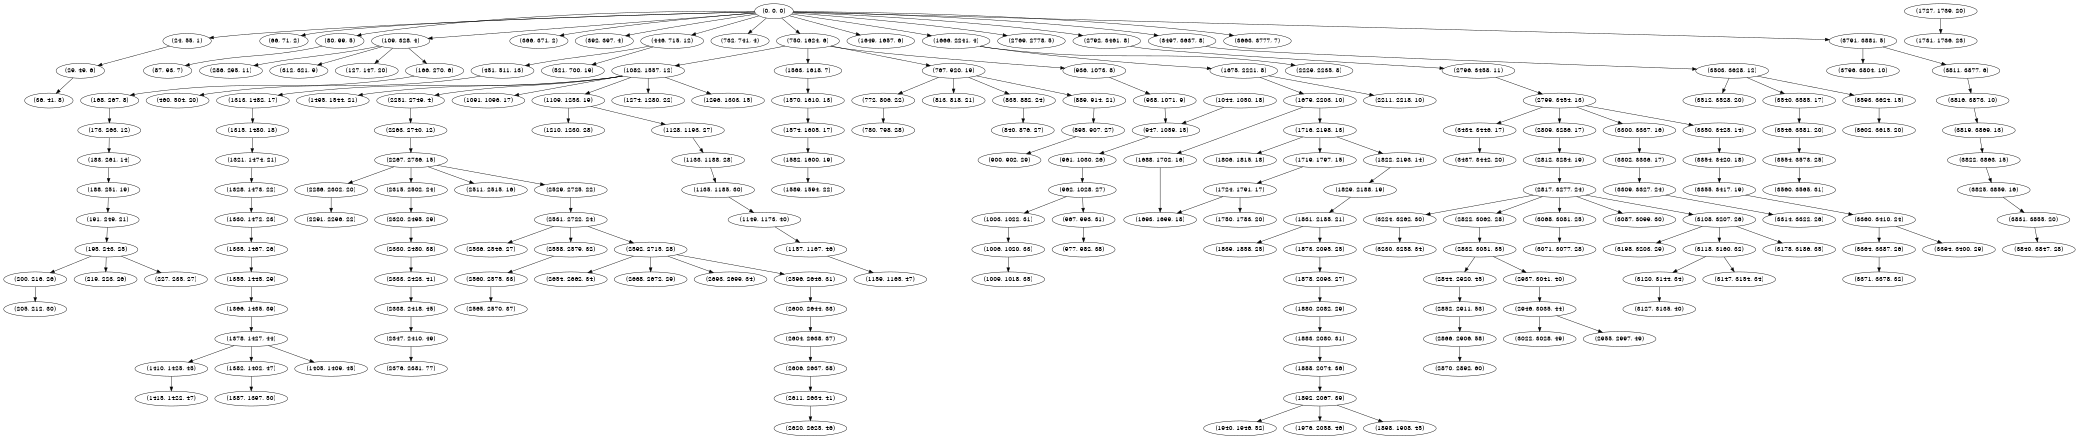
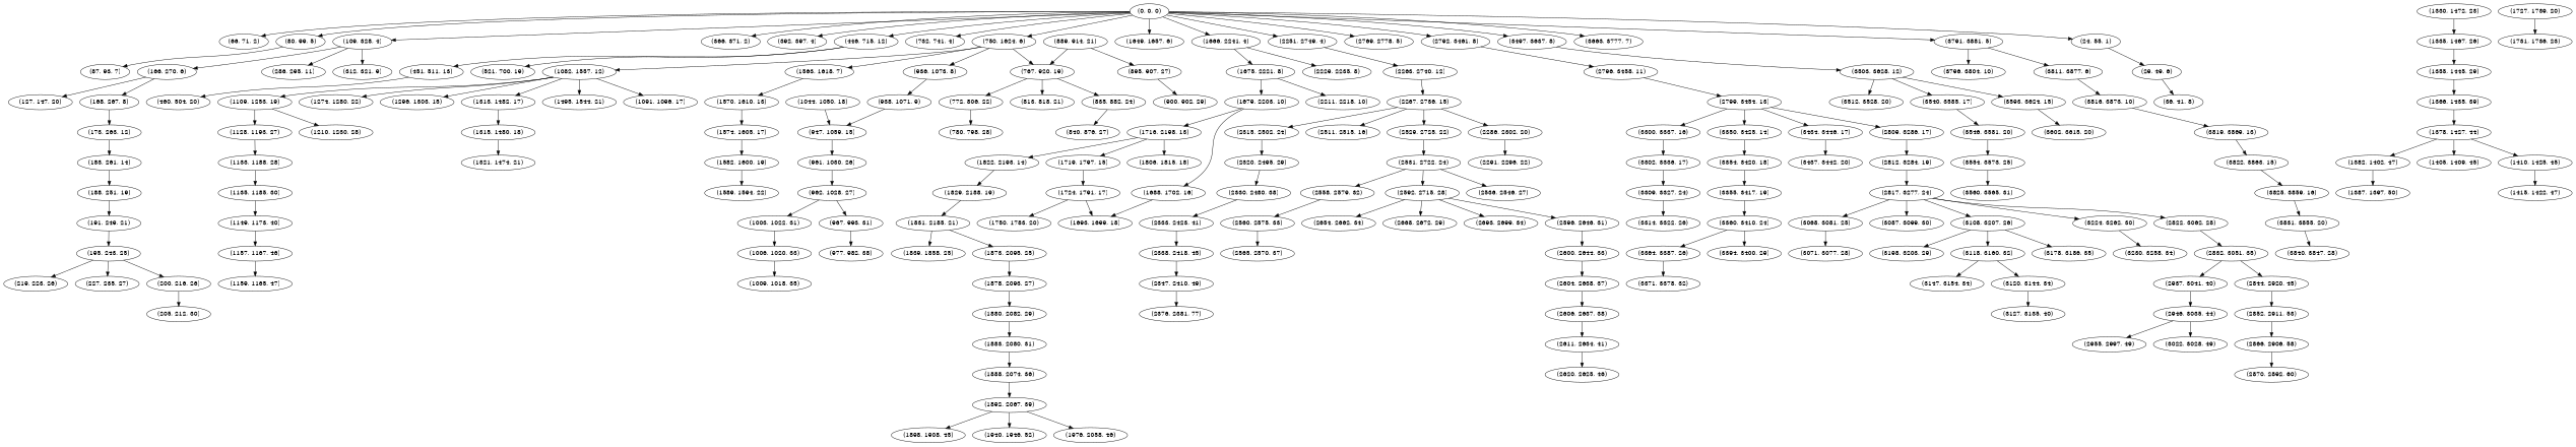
  digraph {
    "(0, 0, 0)"
    "(24, 55, 1)"
    "(66, 71, 2)"
    "(80, 99, 5)"
    "(109, 328, 4)"
    "(366, 371, 2)"
    "(392, 397, 4)"
    "(446, 715, 12)"
    "(732, 741, 4)"
    "(750, 1624, 6)"
    "(1649, 1657, 6)"
    "(1666, 2241, 4)"
    "(2251, 2749, 4)"
    "(2769, 2778, 5)"
    "(2792, 3461, 8)"
    "(3497, 3637, 8)"
    "(3663, 3777, 7)"
    "(3791, 3881, 5)"
    "(29, 49, 6)"
    "(87, 93, 7)"
    "(127, 147, 20)"
    "(166, 270, 6)"
    "(286, 295, 11)"
    "(312, 321, 9)"
    "(451, 511, 13)"
    "(521, 700, 19)"
    "(767, 920, 19)"
    "(936, 1073, 8)"
    "(1082, 1557, 12)"
    "(1563, 1618, 7)"
    "(1675, 2221, 8)"
    "(2229, 2235, 8)"
    "(2263, 2740, 12)"
    "(2796, 3458, 11)"
    "(3503, 3628, 12)"
    "(3796, 3804, 10)"
    "(3811, 3877, 6)"
    "(36, 41, 8)"
    "(168, 267, 8)"
    "(173, 263, 12)"
    "(183, 261, 14)"
    "(188, 251, 19)"
    "(191, 249, 21)"
    "(195, 243, 25)"
    "(200, 216, 26)"
    "(219, 223, 26)"
    "(227, 235, 27)"
    "(205, 212, 30)"
    "(460, 504, 20)"
    "(772, 806, 22)"
    "(813, 818, 21)"
    "(835, 882, 24)"
    "(889, 914, 21)"
    "(938, 1071, 9)"
    "(1091, 1096, 17)"
    "(1109, 1253, 19)"
    "(1274, 1280, 22)"
    "(1296, 1303, 15)"
    "(1313, 1482, 17)"
    "(1495, 1544, 21)"
    "(1570, 1610, 13)"
    "(780, 798, 28)"
    "(840, 876, 27)"
    "(895, 907, 27)"
    "(900, 902, 29)"
    "(947, 1059, 15)"
    "(961, 1030, 26)"
    "(962, 1028, 27)"
    "(1044, 1050, 18)"
    "(967, 993, 31)"
    "(1003, 1022, 31)"
    "(977, 982, 38)"
    "(1006, 1020, 33)"
    "(1009, 1018, 35)"
    "(1128, 1193, 27)"
    "(1210, 1230, 28)"
    "(1315, 1480, 18)"
    "(1133, 1188, 28)"
    "(1135, 1185, 30)"
    "(1149, 1173, 40)"
    "(1157, 1167, 46)"
    "(1159, 1165, 47)"
    "(1321, 1474, 21)"
-   "(1328, 1473, 22)"
    "(1330, 1472, 23)"
    "(1335, 1467, 26)"
    "(1355, 1445, 29)"
    "(1366, 1435, 39)"
    "(1378, 1427, 44)"
    "(1382, 1402, 47)"
    "(1405, 1409, 45)"
    "(1410, 1425, 45)"
    "(1387, 1397, 50)"
    "(1415, 1422, 47)"
    "(1574, 1605, 17)"
    "(1582, 1600, 19)"
    "(1589, 1594, 22)"
    "(1679, 2203, 10)"
    "(2211, 2218, 10)"
    "(1688, 1702, 16)"
    "(1716, 2198, 13)"
    "(1693, 1699, 18)"
    "(1719, 1797, 15)"
    "(1806, 1815, 18)"
    "(1822, 2193, 14)"
    "(1724, 1791, 17)"
    "(1829, 2188, 19)"
    "(1750, 1783, 20)"
    "(1727, 1739, 20)"
    "(1731, 1736, 23)"
    "(1831, 2185, 21)"
    "(1839, 1858, 25)"
    "(1873, 2095, 25)"
    "(1878, 2093, 27)"
    "(1880, 2082, 29)"
    "(1883, 2080, 31)"
    "(1888, 2074, 36)"
    "(1892, 2067, 39)"
    "(1898, 1908, 45)"
    "(1940, 1946, 52)"
    "(1976, 2058, 46)"
    "(2267, 2736, 15)"
    "(2286, 2302, 20)"
    "(2315, 2502, 24)"
    "(2511, 2515, 16)"
    "(2529, 2725, 22)"
    "(2291, 2296, 22)"
    "(2320, 2495, 29)"
    "(2531, 2722, 24)"
    "(2330, 2480, 38)"
    "(2333, 2423, 41)"
    "(2338, 2418, 45)"
    "(2347, 2410, 49)"
    "(2376, 2381, 77)"
    "(2536, 2546, 27)"
    "(2558, 2579, 32)"
    "(2592, 2715, 28)"
    "(2560, 2575, 33)"
    "(2596, 2646, 31)"
    "(2654, 2662, 34)"
    "(2668, 2672, 29)"
    "(2693, 2699, 34)"
    "(2565, 2570, 37)"
    "(2600, 2644, 33)"
    "(2604, 2638, 37)"
    "(2606, 2637, 38)"
    "(2611, 2634, 41)"
    "(2620, 2625, 46)"
    "(2799, 3454, 13)"
    "(2809, 3286, 17)"
    "(3300, 3337, 16)"
    "(3350, 3425, 14)"
    "(3434, 3446, 17)"
    "(2812, 3284, 19)"
    "(3302, 3336, 17)"
    "(3354, 3420, 18)"
    "(3437, 3442, 20)"
    "(2817, 3277, 24)"
    "(2822, 3062, 28)"
    "(3068, 3081, 25)"
    "(3087, 3099, 30)"
    "(3108, 3207, 26)"
    "(3224, 3262, 30)"
    "(2832, 3051, 35)"
    "(3071, 3077, 28)"
    "(3118, 3160, 32)"
    "(3178, 3186, 35)"
    "(3198, 3203, 29)"
    "(3230, 3258, 34)"
    "(2844, 2920, 45)"
    "(2937, 3041, 40)"
    "(2852, 2911, 53)"
    "(2946, 3035, 44)"
    "(2866, 2906, 58)"
    "(2870, 2892, 60)"
    "(2955, 2997, 49)"
    "(3022, 3028, 49)"
    "(3120, 3144, 34)"
    "(3147, 3154, 34)"
    "(3127, 3135, 40)"
    "(3309, 3327, 24)"
    "(3314, 3322, 26)"
    "(3355, 3417, 19)"
    "(3360, 3410, 24)"
    "(3364, 3387, 26)"
    "(3394, 3400, 29)"
    "(3371, 3378, 32)"
    "(3512, 3528, 20)"
    "(3540, 3585, 17)"
    "(3593, 3624, 15)"
    "(3546, 3581, 20)"
    "(3602, 3615, 20)"
    "(3554, 3573, 25)"
    "(3560, 3565, 31)"
    "(3816, 3873, 10)"
    "(3819, 3869, 13)"
    "(3822, 3863, 15)"
    "(3825, 3859, 16)"
    "(3831, 3855, 20)"
    "(3840, 3847, 28)"
    "(0, 0, 0)" -> "(24, 55, 1)"
    "(0, 0, 0)" -> "(66, 71, 2)"
    "(0, 0, 0)" -> "(80, 99, 5)"
    "(0, 0, 0)" -> "(109, 328, 4)"
    "(0, 0, 0)" -> "(366, 371, 2)"
    "(0, 0, 0)" -> "(392, 397, 4)"
    "(0, 0, 0)" -> "(446, 715, 12)"
    "(0, 0, 0)" -> "(732, 741, 4)"
    "(0, 0, 0)" -> "(750, 1624, 6)"
    "(0, 0, 0)" -> "(1649, 1657, 6)"
    "(0, 0, 0)" -> "(1666, 2241, 4)"
-   "(1082, 1557, 12)" -> "(2251, 2749, 4)"
+   "(0, 0, 0)" -> "(2251, 2749, 4)"
    "(0, 0, 0)" -> "(2769, 2778, 5)"
    "(0, 0, 0)" -> "(2792, 3461, 8)"
    "(0, 0, 0)" -> "(3497, 3637, 8)"
    "(0, 0, 0)" -> "(3663, 3777, 7)"
    "(0, 0, 0)" -> "(3791, 3881, 5)"
    "(24, 55, 1)" -> "(29, 49, 6)"
    "(80, 99, 5)" -> "(87, 93, 7)"
-   "(109, 328, 4)" -> "(127, 147, 20)"
+   "(166, 270, 6)" -> "(127, 147, 20)"
    "(109, 328, 4)" -> "(166, 270, 6)"
    "(109, 328, 4)" -> "(286, 295, 11)"
    "(109, 328, 4)" -> "(312, 321, 9)"
    "(446, 715, 12)" -> "(451, 511, 13)"
    "(446, 715, 12)" -> "(521, 700, 19)"
    "(750, 1624, 6)" -> "(767, 920, 19)"
    "(750, 1624, 6)" -> "(936, 1073, 8)"
    "(750, 1624, 6)" -> "(1082, 1557, 12)"
    "(750, 1624, 6)" -> "(1563, 1618, 7)"
    "(1666, 2241, 4)" -> "(1675, 2221, 8)"
    "(1666, 2241, 4)" -> "(2229, 2235, 8)"
    "(2251, 2749, 4)" -> "(2263, 2740, 12)"
    "(2792, 3461, 8)" -> "(2796, 3458, 11)"
    "(3497, 3637, 8)" -> "(3503, 3628, 12)"
    "(3791, 3881, 5)" -> "(3796, 3804, 10)"
    "(3791, 3881, 5)" -> "(3811, 3877, 6)"
    "(29, 49, 6)" -> "(36, 41, 8)"
    "(166, 270, 6)" -> "(168, 267, 8)"
    "(451, 511, 13)" -> "(460, 504, 20)"
    "(767, 920, 19)" -> "(772, 806, 22)"
    "(767, 920, 19)" -> "(813, 818, 21)"
    "(767, 920, 19)" -> "(835, 882, 24)"
-   "(767, 920, 19)" -> "(889, 914, 21)"
+   "(889, 914, 21)" -> "(767, 920, 19)"
    "(936, 1073, 8)" -> "(938, 1071, 9)"
    "(1082, 1557, 12)" -> "(1091, 1096, 17)"
    "(1082, 1557, 12)" -> "(1109, 1253, 19)"
    "(1082, 1557, 12)" -> "(1274, 1280, 22)"
    "(1082, 1557, 12)" -> "(1296, 1303, 15)"
    "(1082, 1557, 12)" -> "(1313, 1482, 17)"
    "(1082, 1557, 12)" -> "(1495, 1544, 21)"
    "(1563, 1618, 7)" -> "(1570, 1610, 13)"
    "(1675, 2221, 8)" -> "(1679, 2203, 10)"
    "(1675, 2221, 8)" -> "(2211, 2218, 10)"
    "(2263, 2740, 12)" -> "(2267, 2736, 15)"
    "(2796, 3458, 11)" -> "(2799, 3454, 13)"
    "(3503, 3628, 12)" -> "(3512, 3528, 20)"
    "(3503, 3628, 12)" -> "(3540, 3585, 17)"
    "(3503, 3628, 12)" -> "(3593, 3624, 15)"
    "(3811, 3877, 6)" -> "(3816, 3873, 10)"
    "(168, 267, 8)" -> "(173, 263, 12)"
    "(173, 263, 12)" -> "(183, 261, 14)"
    "(183, 261, 14)" -> "(188, 251, 19)"
    "(188, 251, 19)" -> "(191, 249, 21)"
    "(191, 249, 21)" -> "(195, 243, 25)"
    "(195, 243, 25)" -> "(200, 216, 26)"
    "(195, 243, 25)" -> "(219, 223, 26)"
    "(195, 243, 25)" -> "(227, 235, 27)"
    "(200, 216, 26)" -> "(205, 212, 30)"
    "(772, 806, 22)" -> "(780, 798, 28)"
    "(835, 882, 24)" -> "(840, 876, 27)"
    "(889, 914, 21)" -> "(895, 907, 27)"
    "(938, 1071, 9)" -> "(947, 1059, 15)"
    "(1109, 1253, 19)" -> "(1128, 1193, 27)"
    "(1109, 1253, 19)" -> "(1210, 1230, 28)"
    "(1313, 1482, 17)" -> "(1315, 1480, 18)"
    "(1570, 1610, 13)" -> "(1574, 1605, 17)"
    "(895, 907, 27)" -> "(900, 902, 29)"
    "(947, 1059, 15)" -> "(961, 1030, 26)"
    "(961, 1030, 26)" -> "(962, 1028, 27)"
    "(962, 1028, 27)" -> "(967, 993, 31)"
    "(962, 1028, 27)" -> "(1003, 1022, 31)"
    "(1044, 1050, 18)" -> "(947, 1059, 15)"
    "(967, 993, 31)" -> "(977, 982, 38)"
    "(1003, 1022, 31)" -> "(1006, 1020, 33)"
    "(1006, 1020, 33)" -> "(1009, 1018, 35)"
    "(1128, 1193, 27)" -> "(1133, 1188, 28)"
    "(1315, 1480, 18)" -> "(1321, 1474, 21)"
    "(1133, 1188, 28)" -> "(1135, 1185, 30)"
    "(1135, 1185, 30)" -> "(1149, 1173, 40)"
    "(1149, 1173, 40)" -> "(1157, 1167, 46)"
    "(1157, 1167, 46)" -> "(1159, 1165, 47)"
-   "(1321, 1474, 21)" -> "(1328, 1473, 22)"
-   "(1328, 1473, 22)" -> "(1330, 1472, 23)"
    "(1330, 1472, 23)" -> "(1335, 1467, 26)"
    "(1335, 1467, 26)" -> "(1355, 1445, 29)"
    "(1355, 1445, 29)" -> "(1366, 1435, 39)"
    "(1366, 1435, 39)" -> "(1378, 1427, 44)"
    "(1378, 1427, 44)" -> "(1382, 1402, 47)"
    "(1378, 1427, 44)" -> "(1405, 1409, 45)"
    "(1378, 1427, 44)" -> "(1410, 1425, 45)"
    "(1382, 1402, 47)" -> "(1387, 1397, 50)"
    "(1410, 1425, 45)" -> "(1415, 1422, 47)"
    "(1574, 1605, 17)" -> "(1582, 1600, 19)"
    "(1582, 1600, 19)" -> "(1589, 1594, 22)"
    "(1679, 2203, 10)" -> "(1688, 1702, 16)"
    "(1679, 2203, 10)" -> "(1716, 2198, 13)"
    "(1688, 1702, 16)" -> "(1693, 1699, 18)"
    "(1716, 2198, 13)" -> "(1719, 1797, 15)"
    "(1716, 2198, 13)" -> "(1806, 1815, 18)"
    "(1716, 2198, 13)" -> "(1822, 2193, 14)"
    "(1719, 1797, 15)" -> "(1724, 1791, 17)"
    "(1822, 2193, 14)" -> "(1829, 2188, 19)"
    "(1724, 1791, 17)" -> "(1693, 1699, 18)"
    "(1724, 1791, 17)" -> "(1750, 1783, 20)"
    "(1829, 2188, 19)" -> "(1831, 2185, 21)"
    "(1727, 1739, 20)" -> "(1731, 1736, 23)"
    "(1831, 2185, 21)" -> "(1839, 1858, 25)"
    "(1831, 2185, 21)" -> "(1873, 2095, 25)"
    "(1873, 2095, 25)" -> "(1878, 2093, 27)"
    "(1878, 2093, 27)" -> "(1880, 2082, 29)"
    "(1880, 2082, 29)" -> "(1883, 2080, 31)"
    "(1883, 2080, 31)" -> "(1888, 2074, 36)"
    "(1888, 2074, 36)" -> "(1892, 2067, 39)"
    "(1892, 2067, 39)" -> "(1898, 1908, 45)"
    "(1892, 2067, 39)" -> "(1940, 1946, 52)"
    "(1892, 2067, 39)" -> "(1976, 2058, 46)"
    "(2267, 2736, 15)" -> "(2286, 2302, 20)"
    "(2267, 2736, 15)" -> "(2315, 2502, 24)"
    "(2267, 2736, 15)" -> "(2511, 2515, 16)"
    "(2267, 2736, 15)" -> "(2529, 2725, 22)"
    "(2286, 2302, 20)" -> "(2291, 2296, 22)"
    "(2315, 2502, 24)" -> "(2320, 2495, 29)"
    "(2529, 2725, 22)" -> "(2531, 2722, 24)"
    "(2320, 2495, 29)" -> "(2330, 2480, 38)"
    "(2531, 2722, 24)" -> "(2536, 2546, 27)"
    "(2531, 2722, 24)" -> "(2558, 2579, 32)"
    "(2531, 2722, 24)" -> "(2592, 2715, 28)"
    "(2330, 2480, 38)" -> "(2333, 2423, 41)"
    "(2333, 2423, 41)" -> "(2338, 2418, 45)"
    "(2338, 2418, 45)" -> "(2347, 2410, 49)"
    "(2347, 2410, 49)" -> "(2376, 2381, 77)"
    "(2558, 2579, 32)" -> "(2560, 2575, 33)"
    "(2592, 2715, 28)" -> "(2596, 2646, 31)"
    "(2592, 2715, 28)" -> "(2654, 2662, 34)"
    "(2592, 2715, 28)" -> "(2668, 2672, 29)"
    "(2592, 2715, 28)" -> "(2693, 2699, 34)"
    "(2560, 2575, 33)" -> "(2565, 2570, 37)"
    "(2596, 2646, 31)" -> "(2600, 2644, 33)"
    "(2600, 2644, 33)" -> "(2604, 2638, 37)"
    "(2604, 2638, 37)" -> "(2606, 2637, 38)"
    "(2606, 2637, 38)" -> "(2611, 2634, 41)"
    "(2611, 2634, 41)" -> "(2620, 2625, 46)"
    "(2799, 3454, 13)" -> "(2809, 3286, 17)"
    "(2799, 3454, 13)" -> "(3300, 3337, 16)"
    "(2799, 3454, 13)" -> "(3350, 3425, 14)"
    "(2799, 3454, 13)" -> "(3434, 3446, 17)"
    "(2809, 3286, 17)" -> "(2812, 3284, 19)"
    "(3300, 3337, 16)" -> "(3302, 3336, 17)"
    "(3350, 3425, 14)" -> "(3354, 3420, 18)"
    "(3434, 3446, 17)" -> "(3437, 3442, 20)"
    "(2812, 3284, 19)" -> "(2817, 3277, 24)"
    "(3302, 3336, 17)" -> "(3309, 3327, 24)"
    "(3354, 3420, 18)" -> "(3355, 3417, 19)"
    "(2817, 3277, 24)" -> "(2822, 3062, 28)"
    "(2817, 3277, 24)" -> "(3068, 3081, 25)"
    "(2817, 3277, 24)" -> "(3087, 3099, 30)"
    "(2817, 3277, 24)" -> "(3108, 3207, 26)"
    "(2817, 3277, 24)" -> "(3224, 3262, 30)"
    "(2822, 3062, 28)" -> "(2832, 3051, 35)"
    "(3068, 3081, 25)" -> "(3071, 3077, 28)"
    "(3108, 3207, 26)" -> "(3118, 3160, 32)"
    "(3108, 3207, 26)" -> "(3178, 3186, 35)"
    "(3108, 3207, 26)" -> "(3198, 3203, 29)"
    "(3224, 3262, 30)" -> "(3230, 3258, 34)"
    "(2832, 3051, 35)" -> "(2844, 2920, 45)"
    "(2832, 3051, 35)" -> "(2937, 3041, 40)"
    "(3118, 3160, 32)" -> "(3120, 3144, 34)"
    "(3118, 3160, 32)" -> "(3147, 3154, 34)"
    "(2844, 2920, 45)" -> "(2852, 2911, 53)"
    "(2937, 3041, 40)" -> "(2946, 3035, 44)"
    "(2852, 2911, 53)" -> "(2866, 2906, 58)"
    "(2946, 3035, 44)" -> "(2955, 2997, 49)"
    "(2946, 3035, 44)" -> "(3022, 3028, 49)"
    "(2866, 2906, 58)" -> "(2870, 2892, 60)"
    "(3120, 3144, 34)" -> "(3127, 3135, 40)"
    "(3309, 3327, 24)" -> "(3314, 3322, 26)"
    "(3355, 3417, 19)" -> "(3360, 3410, 24)"
    "(3360, 3410, 24)" -> "(3364, 3387, 26)"
    "(3360, 3410, 24)" -> "(3394, 3400, 29)"
    "(3364, 3387, 26)" -> "(3371, 3378, 32)"
    "(3540, 3585, 17)" -> "(3546, 3581, 20)"
    "(3593, 3624, 15)" -> "(3602, 3615, 20)"
    "(3546, 3581, 20)" -> "(3554, 3573, 25)"
    "(3554, 3573, 25)" -> "(3560, 3565, 31)"
    "(3816, 3873, 10)" -> "(3819, 3869, 13)"
    "(3819, 3869, 13)" -> "(3822, 3863, 15)"
    "(3822, 3863, 15)" -> "(3825, 3859, 16)"
    "(3825, 3859, 16)" -> "(3831, 3855, 20)"
    "(3831, 3855, 20)" -> "(3840, 3847, 28)"
  }
